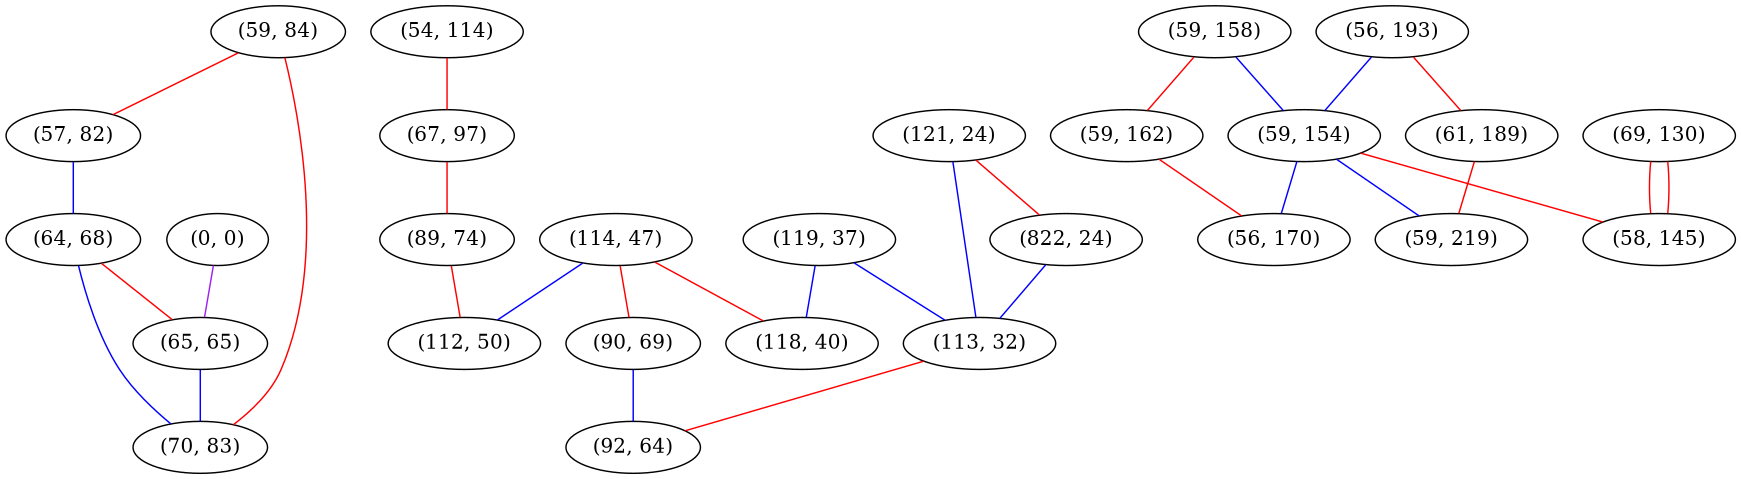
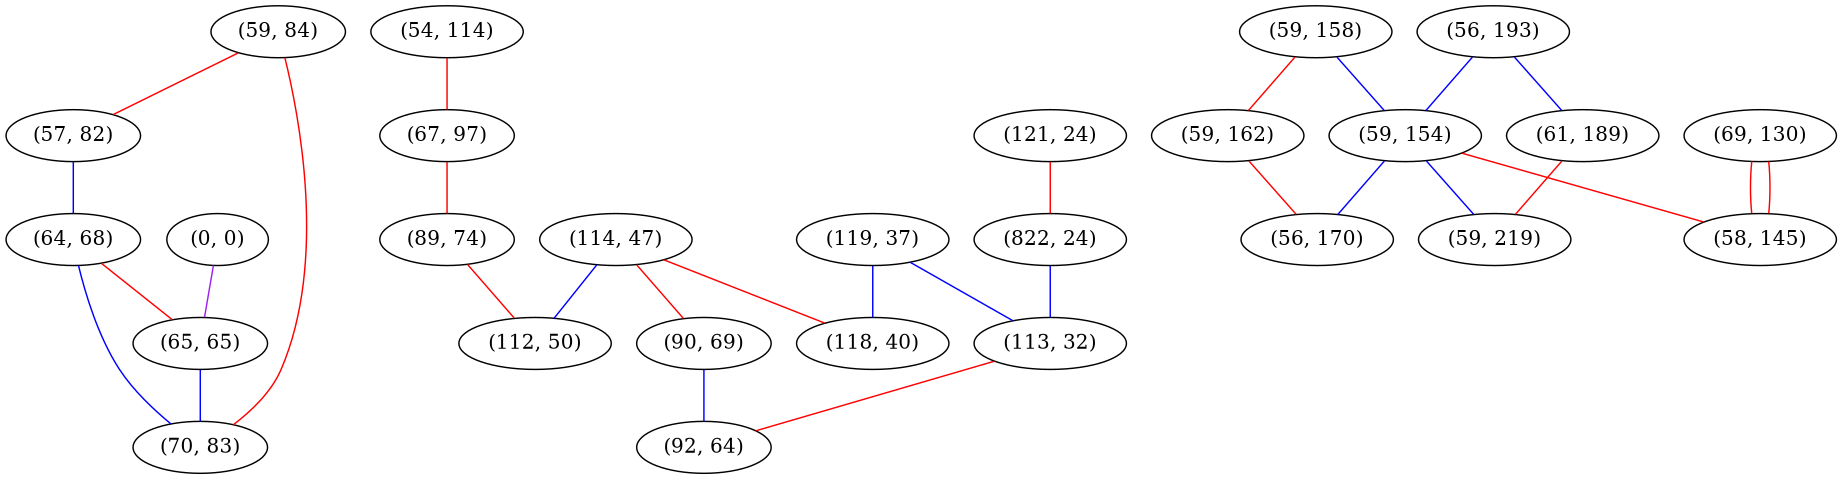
  graph {
    edge [color=red weight=1]
    "(59, 84)"
    "(57, 82)"
    "(70, 83)"
    "(64, 68)"
    "(114, 47)"
    "(118, 40)"
    "(112, 50)"
    "(90, 69)"
    "(0, 0)"
    "(65, 65)"
    "(59, 158)"
    "(59, 154)"
    "(59, 162)"
    "(59, 219)"
    "(58, 145)"
    "(56, 170)"
    "(56, 193)"
    "(61, 189)"
    "(119, 37)"
    "(113, 32)"
    "(92, 64)"
    "(54, 114)"
    "(67, 97)"
    "(89, 74)"
    "(69, 130)"
    "(121, 24)"
    n27 [label="(822, 24)"]
    "(59, 84)" -- "(57, 82)"
    "(59, 84)" -- "(70, 83)"
    "(57, 82)" -- "(64, 68)" [color=blue weight=3]
    "(64, 68)" -- "(70, 83)" [color=blue weight=3]
    "(64, 68)" -- "(65, 65)"
    "(114, 47)" -- "(118, 40)"
    "(114, 47)" -- "(112, 50)" [color=blue weight=3]
    "(114, 47)" -- "(90, 69)"
    "(90, 69)" -- "(92, 64)" [color=blue weight=3]
    "(0, 0)" -- "(65, 65)" [color=purple weight=4]
    "(65, 65)" -- "(70, 83)" [color=blue weight=3]
    "(59, 158)" -- "(59, 154)" [color=blue weight=3]
    "(59, 158)" -- "(59, 162)"
    "(59, 154)" -- "(59, 219)" [color=blue weight=3]
    "(59, 154)" -- "(58, 145)"
    "(59, 154)" -- "(56, 170)" [color=blue weight=3]
    "(59, 162)" -- "(56, 170)"
    "(56, 193)" -- "(59, 154)" [color=blue weight=3]
-   "(56, 193)" -- "(61, 189)"
+   "(56, 193)" -- "(61, 189)" [color=blue]
    "(61, 189)" -- "(59, 219)"
    "(119, 37)" -- "(118, 40)" [color=blue weight=3]
    "(119, 37)" -- "(113, 32)" [color=blue weight=3]
    "(113, 32)" -- "(92, 64)"
    "(54, 114)" -- "(67, 97)"
    "(67, 97)" -- "(89, 74)"
    "(89, 74)" -- "(112, 50)"
    "(69, 130)" -- "(58, 145)"
    "(69, 130)" -- "(58, 145)"
-   "(121, 24)" -- "(113, 32)" [color=blue weight=3]
    "(121, 24)" -- n27
    n27 -- "(113, 32)" [color=blue weight=3]
  }
